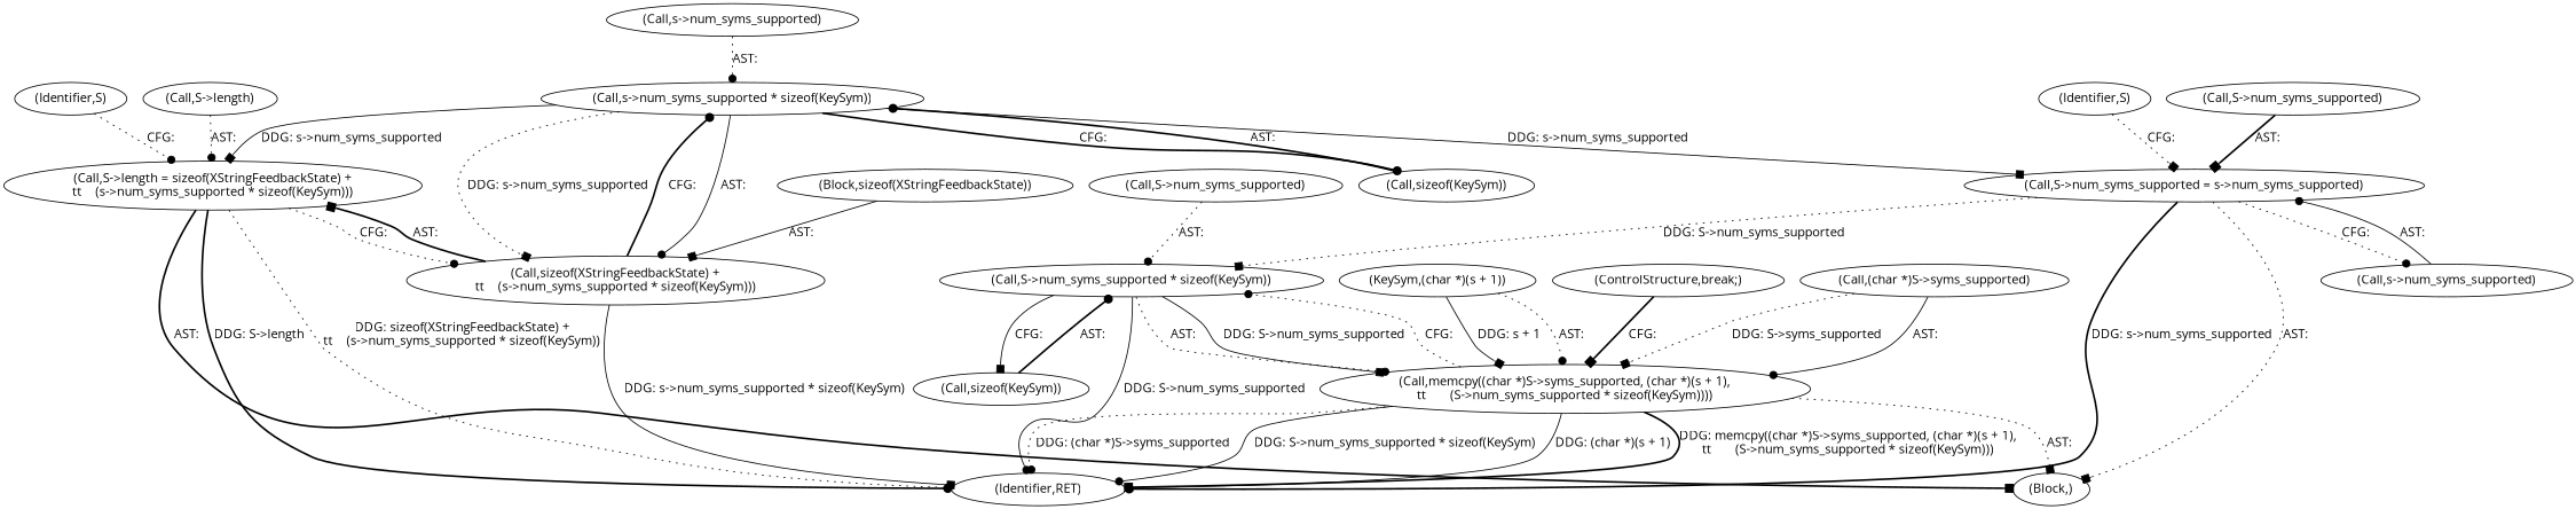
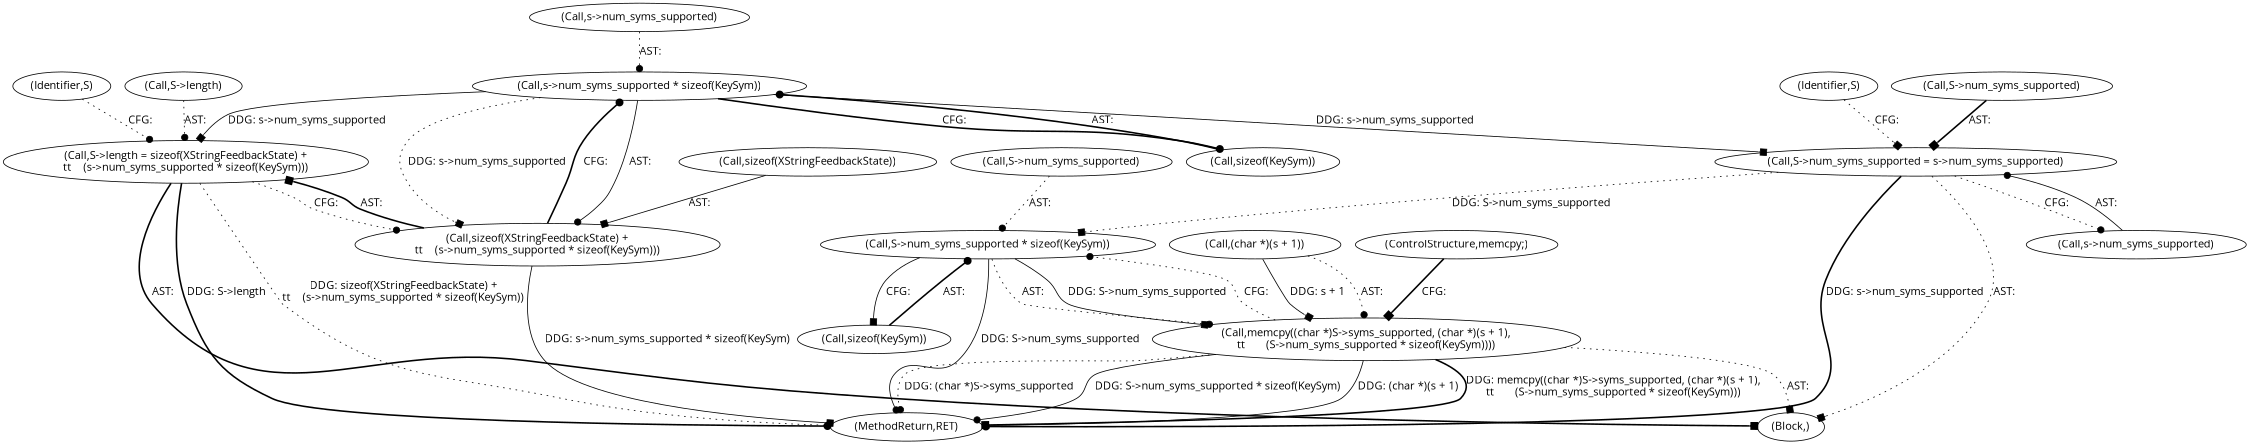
  digraph {
    fontname="Open Sans"
    node [fontname="Open Sans"]
    edge [arrowhead=dot fontname="Open Sans" style=dotted]
    n1 [label="(Call,s->num_syms_supported * sizeof(KeySym))"]
    n2 [label="(Call,S->length = sizeof(XStringFeedbackState) +\n\t\t    (s->num_syms_supported * sizeof(KeySym)))"]
    n3 [label="(Call,sizeof(XStringFeedbackState) +\n\t\t    (s->num_syms_supported * sizeof(KeySym)))"]
    n4 [label="(Call,S->num_syms_supported = s->num_syms_supported)"]
    n5 [label="(Call,sizeof(KeySym))"]
-   n6 [label="(Identifier,RET)"]
+   n6 [label="(MethodReturn,RET)"]
    n7 [label="(Block,)"]
    n8 [label="(Call,S->num_syms_supported * sizeof(KeySym))"]
    n9 [label="(Call,s->num_syms_supported)"]
    n10 [label="(Call,memcpy((char *)S->syms_supported, (char *)(s + 1),\n\t\t       (S->num_syms_supported * sizeof(KeySym))))"]
    n11 [label="(Call,sizeof(KeySym))"]
    n12 [label="(Identifier,S)"]
    n13 [label="(Call,S->num_syms_supported)"]
-   n14 [label="(KeySym,(char *)(s + 1))"]
+   n14 [label="(Call,(char *)(s + 1))"]
    n15 [label="(Identifier,S)"]
    n16 [label="(Call,S->length)"]
-   n17 [label="(ControlStructure,break;)"]
+   n17 [label="(ControlStructure,memcpy;)"]
    n18 [label="(Call,s->num_syms_supported)"]
-   n19 [label="(Call,(char *)S->syms_supported)"]
    n20 [label="(Call,S->num_syms_supported)"]
-   n21 [label="(Block,sizeof(XStringFeedbackState))"]
+   n21 [label="(Call,sizeof(XStringFeedbackState))"]
    n1 -> n2 [arrowhead=box label="DDG: s->num_syms_supported" style=solid]
    n1 -> n3 [label="AST: " style=solid]
    n1 -> n3 [arrowhead=box label="DDG: s->num_syms_supported"]
    n1 -> n4 [arrowhead=box label="DDG: s->num_syms_supported" style=solid]
    n1 -> n5 [label="CFG: " style=bold]
    n2 -> n3 [label="CFG: "]
    n2 -> n6 [label="DDG: S->length" style=bold]
    n2 -> n6 [label="DDG: sizeof(XStringFeedbackState) +\n\t\t    (s->num_syms_supported * sizeof(KeySym))"]
    n2 -> n7 [arrowhead=box label="AST: " style=bold]
    n3 -> n1 [label="CFG: " style=bold]
    n3 -> n2 [arrowhead=box label="AST: " style=bold]
    n3 -> n6 [arrowhead=box label="DDG: s->num_syms_supported * sizeof(KeySym)" style=solid]
    n4 -> n6 [label="DDG: s->num_syms_supported" style=bold]
    n4 -> n7 [arrowhead=box label="AST: "]
    n4 -> n8 [arrowhead=box label="DDG: S->num_syms_supported"]
    n4 -> n9 [label="CFG: "]
    n5 -> n1 [label="AST: " style=bold]
    n8 -> n6 [label="DDG: S->num_syms_supported" style=solid]
    n8 -> n10 [label="AST: "]
    n8 -> n10 [arrowhead=box label="DDG: S->num_syms_supported" style=solid]
    n8 -> n11 [arrowhead=box label="CFG: " style=solid]
    n9 -> n4 [label="AST: " style=solid]
    n10 -> n6 [label="DDG: S->num_syms_supported * sizeof(KeySym)" style=solid]
    n10 -> n6 [label="DDG: (char *)(s + 1)" style=solid]
    n10 -> n6 [arrowhead=box label="DDG: memcpy((char *)S->syms_supported, (char *)(s + 1),\n\t\t       (S->num_syms_supported * sizeof(KeySym)))" style=bold]
    n10 -> n6 [label="DDG: (char *)S->syms_supported"]
    n10 -> n7 [arrowhead=box label="AST: "]
    n10 -> n8 [label="CFG: "]
    n11 -> n8 [label="AST: " style=bold]
    n12 -> n4 [arrowhead=box label="CFG: "]
    n13 -> n8 [label="AST: "]
    n14 -> n10 [label="AST: "]
    n14 -> n10 [arrowhead=box label="DDG: s + 1" style=solid]
    n15 -> n2 [label="CFG: "]
    n16 -> n2 [label="AST: "]
    n17 -> n10 [arrowhead=box label="CFG: " style=bold]
    n18 -> n1 [label="AST: "]
-   n19 -> n10 [label="AST: " style=solid]
-   n19 -> n10 [arrowhead=box label="DDG: S->syms_supported"]
    n20 -> n4 [arrowhead=box label="AST: " style=bold]
    n21 -> n3 [arrowhead=box label="AST: " style=solid]
  }
